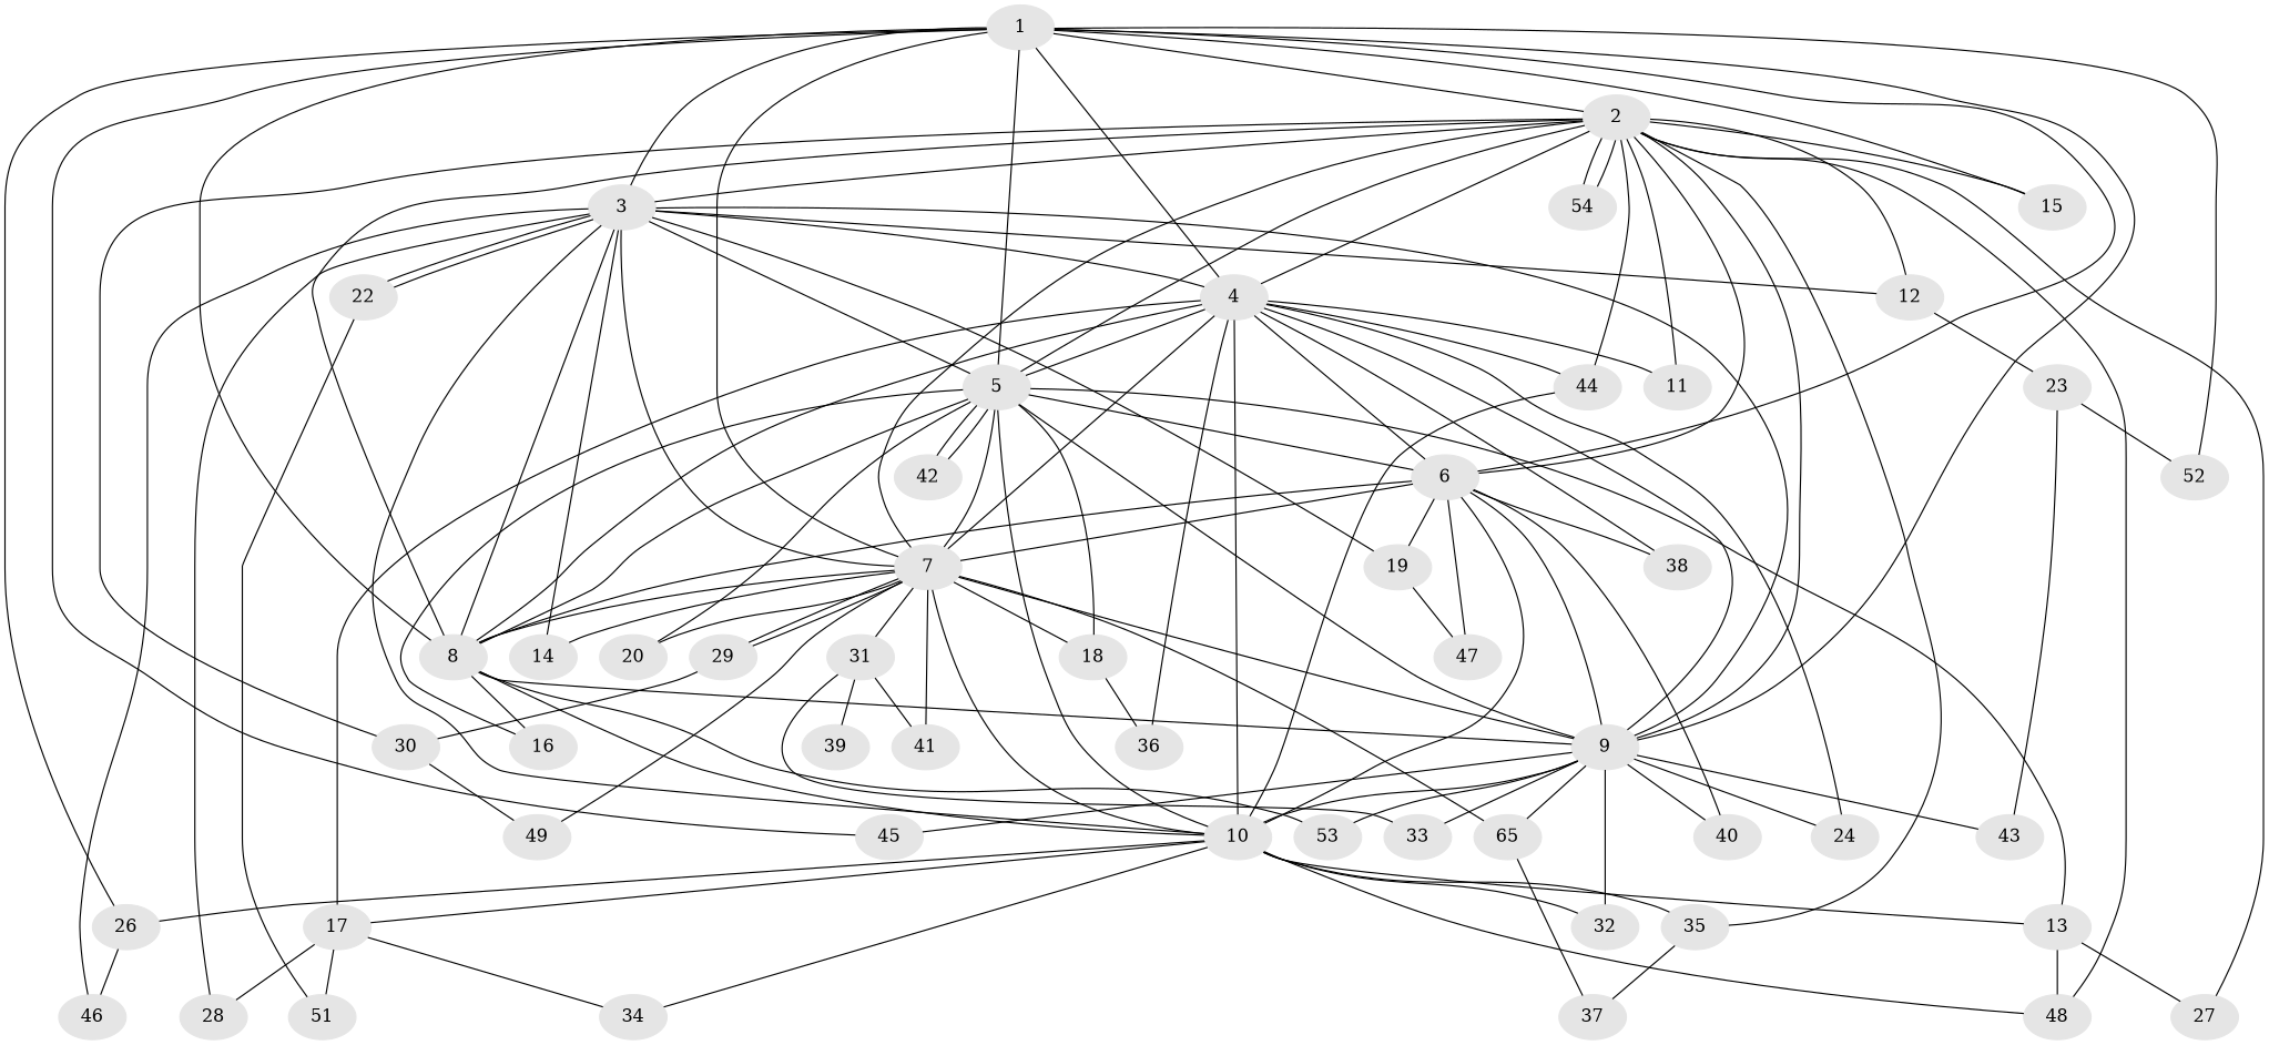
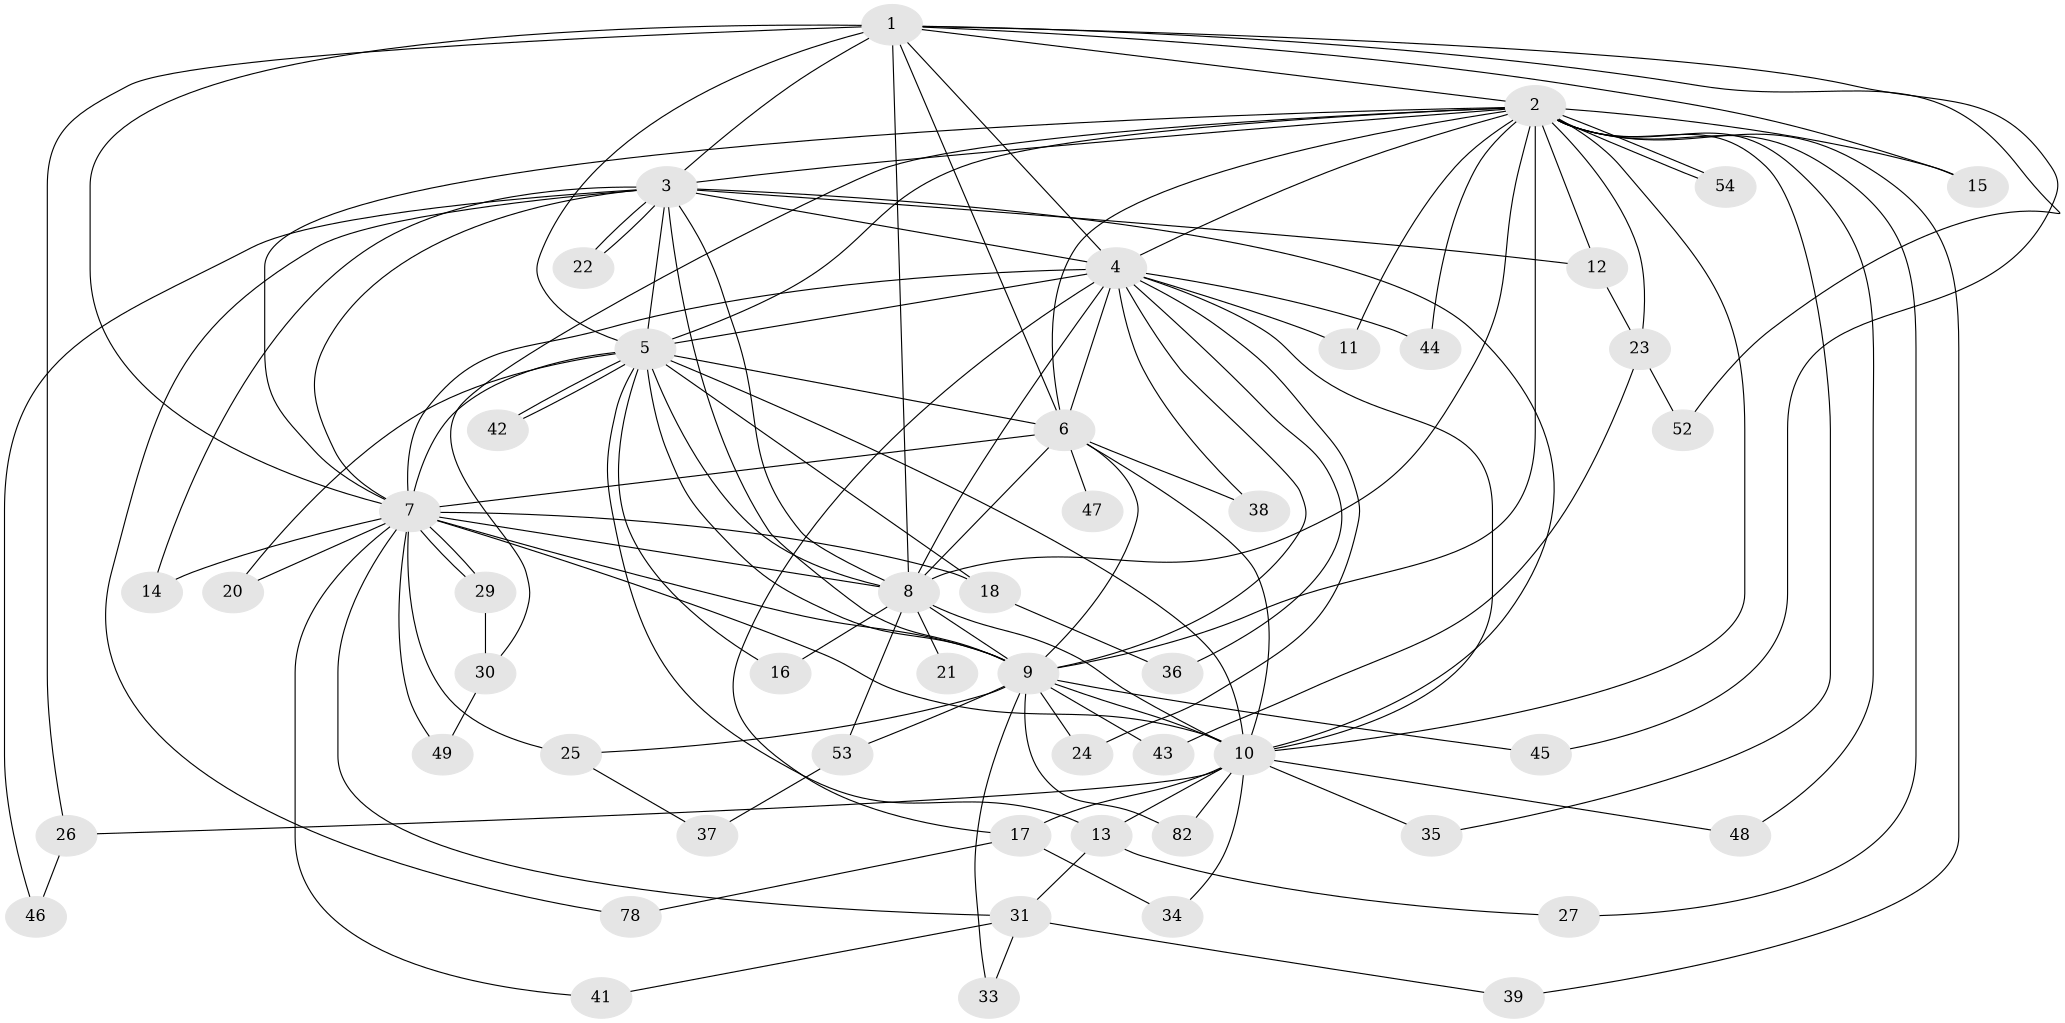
  graph {
    node [color=gray90 style=filled]
    1
    2
    3
    4
    5
    6
    7
    8
    9
    15
    26
    45
    52
    10
    11
    12
    23
    27
    30
    35
    39
    44
    48
    54
    14
-   19
    22
-   28
+   28 [label=78]
    46
    17
    24
    36
    38
    13
    16
    18
    20
    42
-   40
    47
-   25 [label=65]
+   25
    29
    31
    41
    49
+   21
    53
-   32
+   32 [label=82]
    33
    43
    34
    37
-   51
    1 -- 2
    1 -- 3
    1 -- 4
    1 -- 5
    1 -- 6
    1 -- 7
    1 -- 8
-   1 -- 9
    1 -- 15
    1 -- 26
    1 -- 45
    1 -- 52
    2 -- 3
    2 -- 4
    2 -- 5
    2 -- 6
    2 -- 7
    2 -- 8
    2 -- 9
    2 -- 15
-   44 -- 10
+   2 -- 10
    2 -- 11
    2 -- 12
+   2 -- 23
    2 -- 27
    2 -- 30
    2 -- 35
+   2 -- 39
    2 -- 44
    2 -- 48
    2 -- 54
    2 -- 54
    3 -- 4
    3 -- 5
    3 -- 7
    3 -- 8
    3 -- 9
    3 -- 10
    3 -- 12
    3 -- 14
-   3 -- 19
    3 -- 22
    3 -- 22
    3 -- 28
    3 -- 46
    4 -- 5
    4 -- 6
    4 -- 7
    4 -- 8
    4 -- 9
    4 -- 10
    4 -- 11
    4 -- 44
    4 -- 17
    4 -- 24
    4 -- 36
    4 -- 38
    5 -- 6
    5 -- 7
    5 -- 8
    5 -- 9
    5 -- 10
    5 -- 13
    5 -- 16
    5 -- 18
    5 -- 20
    5 -- 42
    5 -- 42
    6 -- 7
    6 -- 8
    6 -- 9
    6 -- 10
-   6 -- 19
    6 -- 38
-   6 -- 40
    6 -- 47
    7 -- 8
    7 -- 9
    7 -- 10
    7 -- 14
    7 -- 18
    7 -- 20
    7 -- 25
    7 -- 29
    7 -- 29
    7 -- 31
    7 -- 41
    7 -- 49
    8 -- 9
    8 -- 10
    8 -- 16
+   8 -- 21
    8 -- 53
    9 -- 45
    9 -- 10
    9 -- 24
-   9 -- 40
    9 -- 25
    9 -- 53
    9 -- 32
    9 -- 33
    9 -- 43
    26 -- 46
    10 -- 26
    10 -- 35
    10 -- 48
    10 -- 17
    10 -- 13
    10 -- 32
    10 -- 34
    12 -- 23
    23 -- 52
    23 -- 43
    30 -- 49
-   35 -- 37
-   19 -- 47
-   22 -- 51
+   53 -- 37
    17 -- 28
    17 -- 34
-   17 -- 51
    13 -- 27
-   13 -- 48
+   13 -- 31
    18 -- 36
    25 -- 37
    29 -- 30
    31 -- 39
    31 -- 41
    31 -- 33
  }
